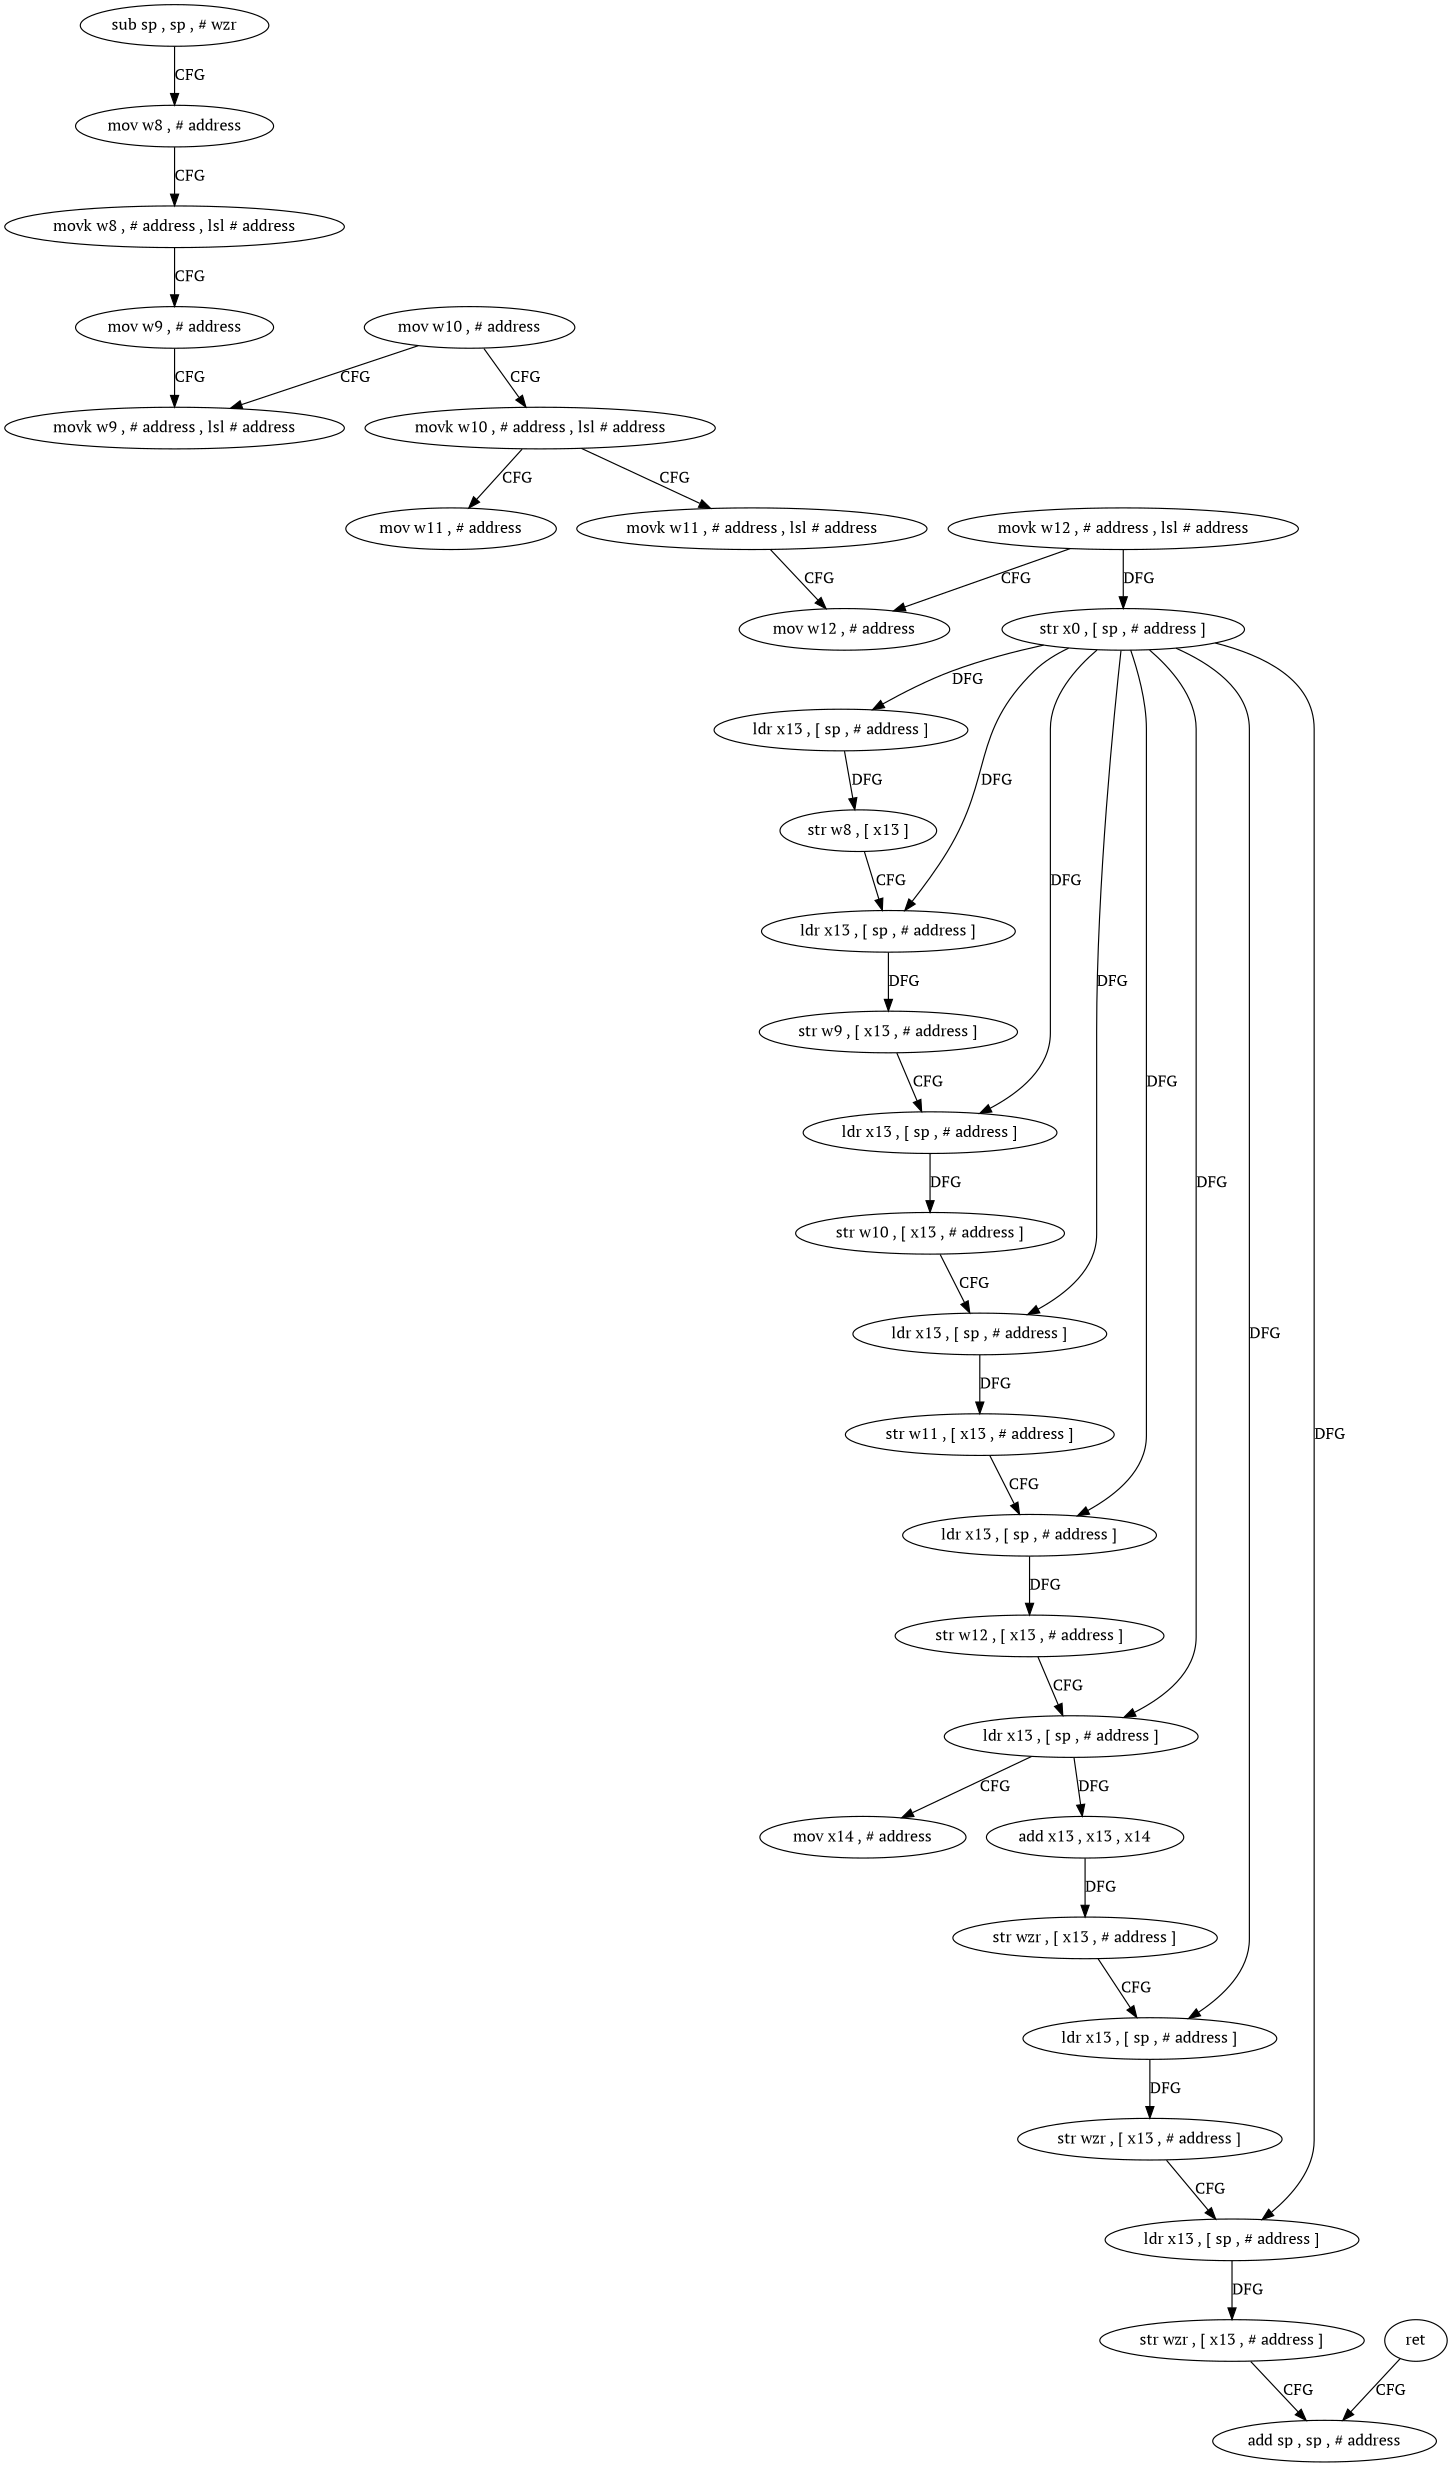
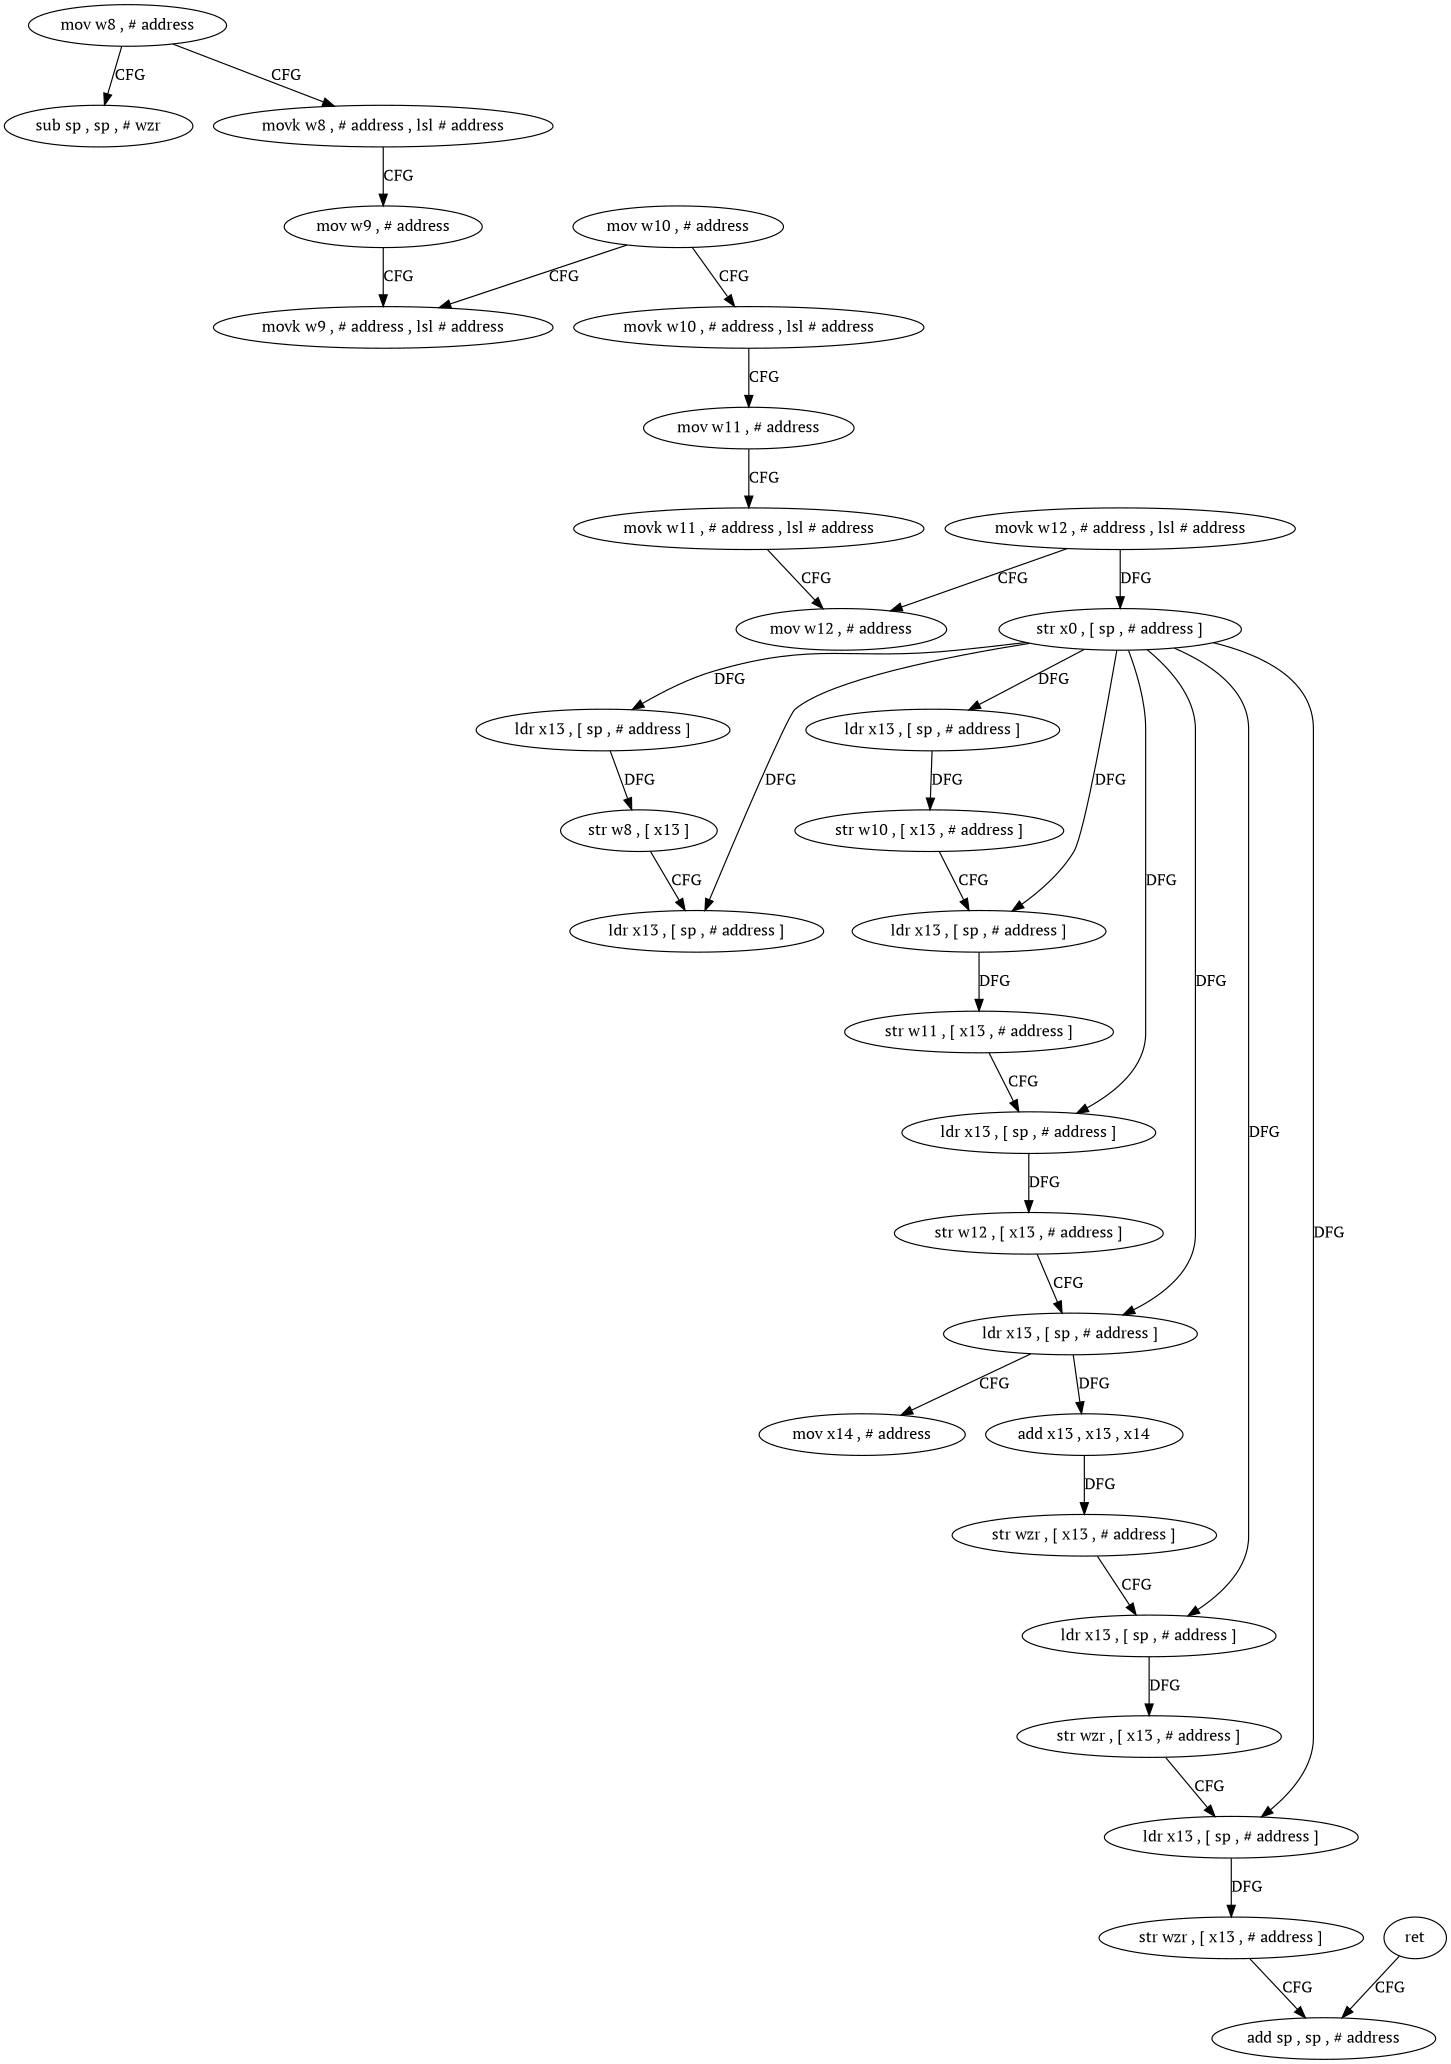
  digraph {
    fontname="PT Serif"
    node [fontname="PT Serif"]
    edge [fontname="PT Serif"]
    n1 [label="sub sp , sp , # wzr"]
    n2 [label="mov w8 , # address"]
    n3 [label="movk w8 , # address , lsl # address"]
    n4 [label="mov w9 , # address"]
    n5 [label="movk w9 , # address , lsl # address"]
    n6 [label="mov w10 , # address"]
    n7 [label="movk w10 , # address , lsl # address"]
    n8 [label="mov w11 , # address"]
    n9 [label="movk w11 , # address , lsl # address"]
    n10 [label="mov w12 , # address"]
    n11 [label="movk w12 , # address , lsl # address"]
    n12 [label="str x0 , [ sp , # address ]"]
    n13 [label="ldr x13 , [ sp , # address ]"]
    n14 [label="ldr x13 , [ sp , # address ]"]
    n15 [label="ldr x13 , [ sp , # address ]"]
    n16 [label="ldr x13 , [ sp , # address ]"]
    n17 [label="ldr x13 , [ sp , # address ]"]
    n18 [label="ldr x13 , [ sp , # address ]"]
    n19 [label="ldr x13 , [ sp , # address ]"]
    n20 [label="ldr x13 , [ sp , # address ]"]
    n21 [label="str w8 , [ x13 ]"]
-   n22 [label="str w9 , [ x13 , # address ]"]
    n23 [label="str w10 , [ x13 , # address ]"]
    n24 [label="str w11 , [ x13 , # address ]"]
    n25 [label="str w12 , [ x13 , # address ]"]
    n26 [label="mov x14 , # address"]
    n27 [label="add x13 , x13 , x14"]
    n28 [label="str wzr , [ x13 , # address ]"]
    n29 [label="str wzr , [ x13 , # address ]"]
    n30 [label="str wzr , [ x13 , # address ]"]
    n31 [label="add sp , sp , # address"]
    n32 [label=ret]
-   n1 -> n2 [label=CFG]
+   n2 -> n1 [label=CFG]
    n2 -> n3 [label=CFG]
    n3 -> n4 [label=CFG]
    n4 -> n5 [label=CFG]
    n6 -> n5 [label=CFG]
    n6 -> n7 [label=CFG]
    n7 -> n8 [label=CFG]
-   n7 -> n9 [label=CFG]
+   n8 -> n9 [label=CFG]
    n9 -> n10 [label=CFG]
    n11 -> n10 [label=CFG]
    n11 -> n12 [label=DFG]
    n12 -> n13 [label=DFG]
    n12 -> n14 [label=DFG]
    n12 -> n15 [label=DFG]
    n12 -> n16 [label=DFG]
    n12 -> n17 [label=DFG]
    n12 -> n18 [label=DFG]
    n12 -> n19 [label=DFG]
    n12 -> n20 [label=DFG]
    n13 -> n21 [label=DFG]
-   n14 -> n22 [label=DFG]
    n15 -> n23 [label=DFG]
    n16 -> n24 [label=DFG]
    n17 -> n25 [label=DFG]
    n18 -> n26 [label=CFG]
    n18 -> n27 [label=DFG]
    n19 -> n28 [label=DFG]
    n20 -> n29 [label=DFG]
    n21 -> n14 [label=CFG]
-   n22 -> n15 [label=CFG]
    n23 -> n16 [label=CFG]
    n24 -> n17 [label=CFG]
    n25 -> n18 [label=CFG]
    n27 -> n30 [label=DFG]
    n28 -> n20 [label=CFG]
    n29 -> n31 [label=CFG]
    n30 -> n19 [label=CFG]
    n32 -> n31 [label=CFG]
  }
